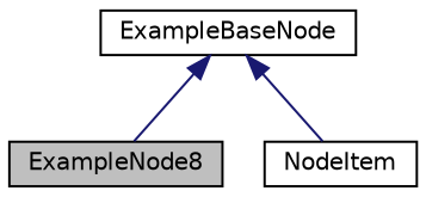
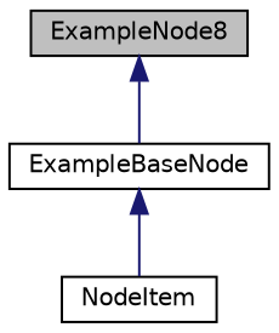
  digraph {
    node [color=black fillcolor=white fontname=Helvetica fontsize=10 shape=record style=filled]
    edge [color=midnightblue dir=back fontname=Helvetica fontsize=10 labelfontname=Helvetica labelfontsize=10 style=solid]
    n1 [fillcolor=grey75 fontcolor=black height=0.2 label=ExampleNode8 width=0.4]
    n2 [height=0.2 label=ExampleBaseNode width=0.4]
    n3 [height=0.2 label=NodeItem width=0.4]
-   n2 -> n1
+   n1 -> n2
    n2 -> n3
  }
